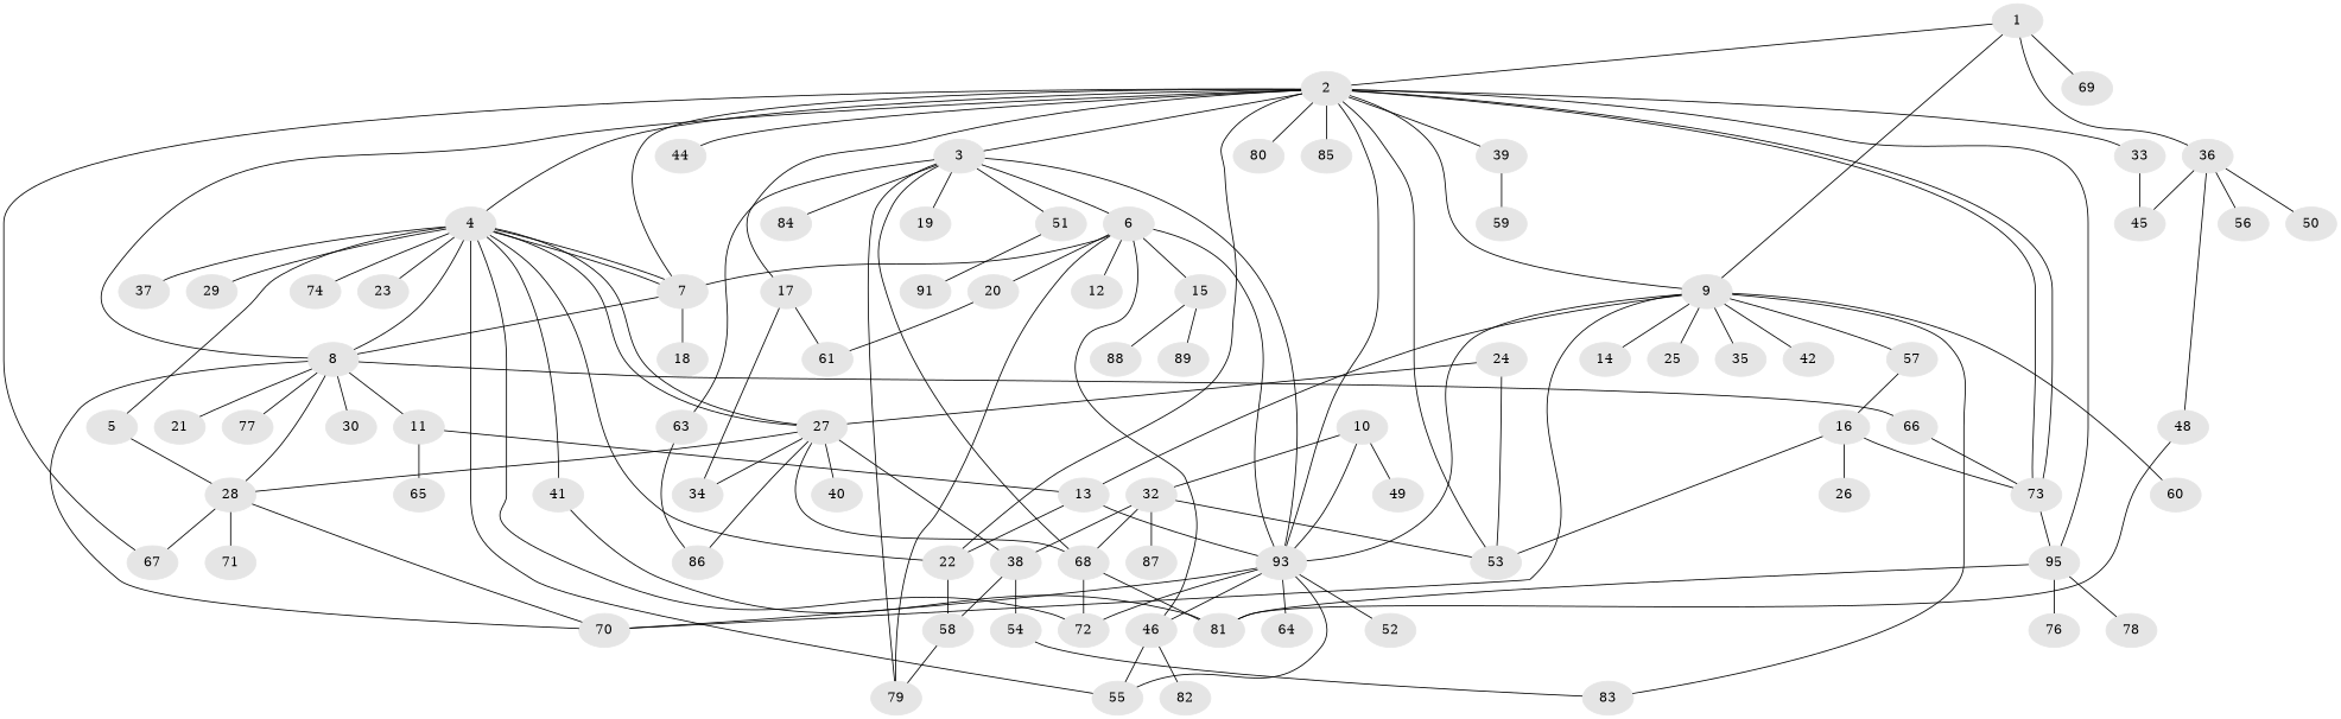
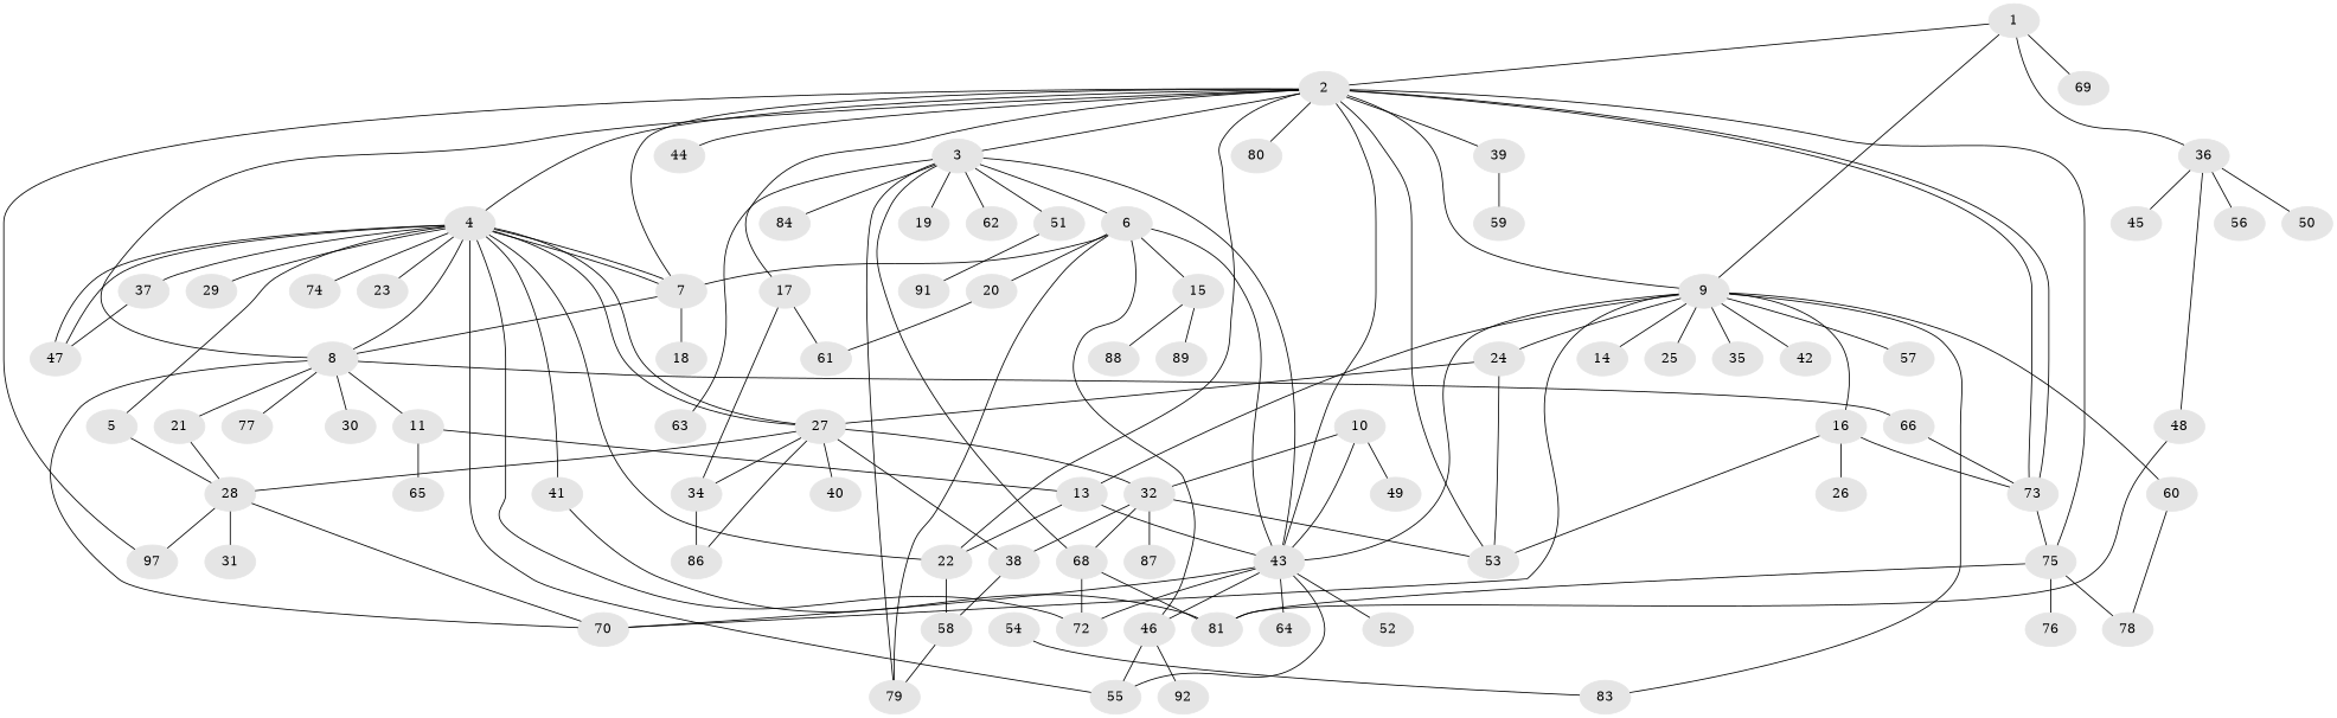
  graph {
    node [color=gray90 style=filled]
    1
    2
    9
    36
    69
    3
    4
    7
    8
    17
    22
-   33
    39
-   43 [label=93]
+   43
    44
    53
-   67
+   67 [label=97]
    73
-   75 [label=95]
+   75
    80
-   85
    70
    13
    14
    16
    24
    25
    35
    42
    57
    60
    83
    45
    48
    50
    56
    6
    19
    51
+   62
    63
    68
    79
    84
    5
    23
    27
    29
    37
    41
+   47
    55
    72
    74
    18
    28
    11
    21
    30
    66
    77
    34
    61
    58
    59
    46
    52
    64
    81
    78
    76
-   12
    15
    20
    n75 [label=91]
    86
    38
    40
-   31 [label=71]
+   31
    88
    89
-   82
+   82 [label=92]
    10
    32
    49
    65
    26
    87
    54
    1 -- 2
    1 -- 9
    1 -- 36
    1 -- 69
    2 -- 9
    2 -- 3
    2 -- 4
    2 -- 7
    2 -- 8
    2 -- 17
    2 -- 22
-   2 -- 33
    2 -- 39
    2 -- 43
    2 -- 44
    2 -- 53
    2 -- 67
    2 -- 73
    2 -- 73
    2 -- 75
    2 -- 80
-   2 -- 85
    9 -- 43
    9 -- 70
    9 -- 13
    9 -- 14
-   57 -- 16
+   9 -- 16
+   9 -- 24
    9 -- 25
    9 -- 35
    9 -- 42
    9 -- 57
    9 -- 60
    9 -- 83
    36 -- 45
    36 -- 48
    36 -- 50
    36 -- 56
    3 -- 43
    3 -- 6
    3 -- 19
    3 -- 51
+   3 -- 62
    3 -- 63
    3 -- 68
    3 -- 79
    3 -- 84
    4 -- 7
    4 -- 7
    4 -- 8
    4 -- 22
    4 -- 5
    4 -- 23
    4 -- 27
    4 -- 27
    4 -- 29
    4 -- 37
    4 -- 41
+   4 -- 47
+   4 -- 47
    4 -- 55
    4 -- 72
    4 -- 74
    7 -- 8
    7 -- 18
    8 -- 70
-   8 -- 28
+   21 -- 28
    8 -- 11
    8 -- 21
    8 -- 30
    8 -- 66
    8 -- 77
    17 -- 34
    17 -- 61
    22 -- 58
-   33 -- 45
    39 -- 59
    43 -- 70
    43 -- 55
    43 -- 72
    43 -- 46
    43 -- 52
    43 -- 64
    73 -- 75
    75 -- 81
    75 -- 78
    75 -- 76
    13 -- 22
    13 -- 43
    16 -- 53
    16 -- 73
    16 -- 26
    24 -- 53
    24 -- 27
+   60 -- 78
    48 -- 81
    6 -- 7
    6 -- 43
    6 -- 79
    6 -- 46
-   6 -- 12
    6 -- 15
    6 -- 20
    51 -- n75
-   63 -- 86
+   34 -- 86
    68 -- 72
    68 -- 81
    5 -- 28
-   27 -- 68
+   27 -- 32
    27 -- 28
    27 -- 34
    27 -- 86
    27 -- 38
    27 -- 40
+   37 -- 47
    41 -- 81
    28 -- 67
    28 -- 70
    28 -- 31
    11 -- 13
    11 -- 65
    66 -- 73
    58 -- 79
    46 -- 55
    46 -- 82
    15 -- 88
    15 -- 89
    20 -- 61
    38 -- 58
-   38 -- 54
    10 -- 43
    10 -- 32
    10 -- 49
    32 -- 53
    32 -- 68
    32 -- 38
    32 -- 87
    54 -- 83
  }
